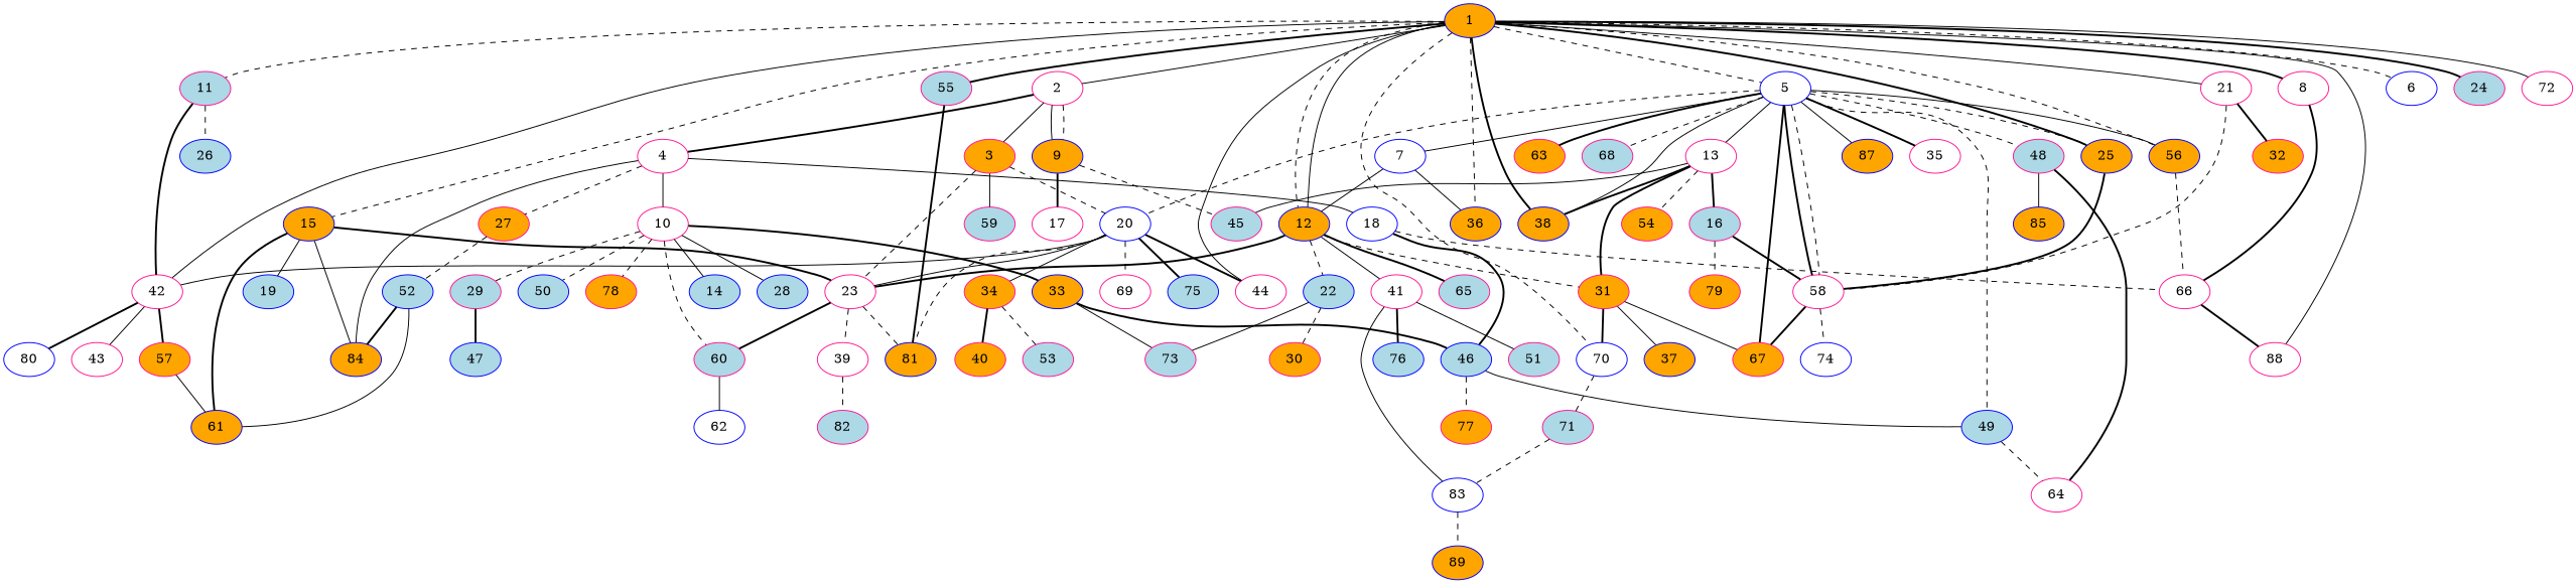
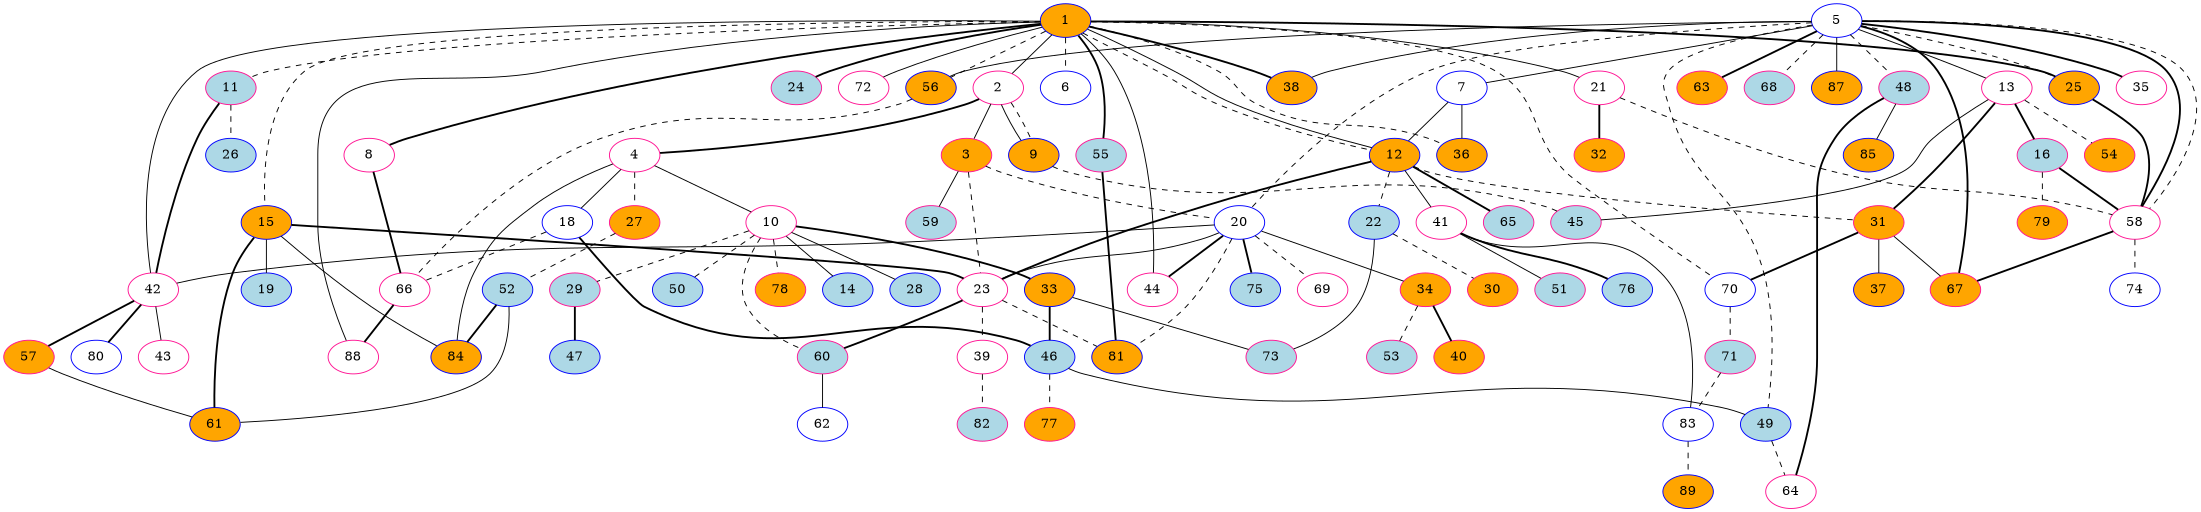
  graph {
    node [color=deeppink fillcolor=orange style=filled]
    edge [style=dashed]
    1 [color=blue]
    2 [fillcolor=white]
    5 [color=blue fillcolor=white]
    6 [color=blue fillcolor=white]
    8 [fillcolor=white]
    11 [fillcolor=lightblue]
    12 [color=blue]
    15 [color=blue]
    21 [fillcolor=white]
    24 [fillcolor=lightblue]
    25 [color=blue]
    36 [color=blue]
    38 [color=blue]
    42 [fillcolor=white]
    44 [fillcolor=white]
    55 [fillcolor=lightblue]
    56 [color=blue]
    70 [color=blue fillcolor=white]
    72 [fillcolor=white]
    88 [fillcolor=white]
    3
    4 [fillcolor=white]
    9 [color=blue]
    20 [color=blue fillcolor=white]
    7 [color=blue fillcolor=white]
    13 [fillcolor=white]
    35 [fillcolor=white]
    48 [fillcolor=lightblue]
    49 [color=blue fillcolor=lightblue]
    58 [fillcolor=white]
    63
    67
    68 [fillcolor=lightblue]
    87 [color=blue]
    66 [fillcolor=white]
    26 [color=blue fillcolor=lightblue]
    23 [fillcolor=white]
    22 [color=blue fillcolor=lightblue]
    31
    41 [fillcolor=white]
    65 [fillcolor=lightblue]
    84 [color=blue]
    19 [color=blue fillcolor=lightblue]
    61 [color=blue]
    32
    43 [fillcolor=white]
    57
    80 [color=blue fillcolor=white]
    81 [color=blue]
    71 [fillcolor=lightblue]
    59 [fillcolor=lightblue]
    10 [fillcolor=white]
    18 [color=blue fillcolor=white]
    27
-   17 [fillcolor=white]
    45 [fillcolor=lightblue]
    34
    69 [fillcolor=white]
    75 [color=blue fillcolor=lightblue]
    60 [fillcolor=lightblue]
    39 [fillcolor=white]
    14 [color=blue fillcolor=lightblue]
    28 [color=blue fillcolor=lightblue]
    29 [fillcolor=lightblue]
    33 [color=blue]
    50 [color=blue fillcolor=lightblue]
    78
    46 [color=blue fillcolor=lightblue]
    52 [color=blue fillcolor=lightblue]
    16 [fillcolor=lightblue]
    54
    64 [fillcolor=white]
    85 [color=blue]
    74 [color=blue fillcolor=white]
    47 [color=blue fillcolor=lightblue]
    73 [fillcolor=lightblue]
    62 [color=blue fillcolor=white]
    30
    37 [color=blue]
    51 [fillcolor=lightblue]
    76 [color=blue fillcolor=lightblue]
    83 [color=blue fillcolor=white]
    79
    77
    40
    53 [fillcolor=lightblue]
    82 [fillcolor=lightblue]
    89 [color=blue]
    1 -- 2 [style=solid]
-   1 -- 5
    1 -- 6
    1 -- 8 [style=bold]
    1 -- 11
    1 -- 12
    1 -- 12 [style=solid]
    1 -- 15
    1 -- 21 [style=solid]
    1 -- 24 [style=bold]
    1 -- 25 [style=bold]
    1 -- 36
    1 -- 38 [style=bold]
    1 -- 42 [style=solid]
    1 -- 44 [style=solid]
    1 -- 55 [style=bold]
    1 -- 56
    1 -- 70
    1 -- 72 [style=solid]
    1 -- 88 [style=solid]
    2 -- 3 [style=solid]
    2 -- 4 [style=bold]
    2 -- 9 [style=solid]
    2 -- 9
    5 -- 25
    5 -- 38 [style=solid]
    5 -- 56 [style=solid]
    5 -- 20
    5 -- 7 [style=solid]
    5 -- 13 [style=solid]
    5 -- 35 [style=bold]
    5 -- 48
    5 -- 49
    5 -- 58 [style=bold]
    5 -- 58
    5 -- 63 [style=bold]
    5 -- 67 [style=bold]
    5 -- 68
    5 -- 87 [style=solid]
    8 -- 66 [style=bold]
    11 -- 42 [style=bold]
    11 -- 26
    12 -- 23 [style=bold]
    12 -- 22
    12 -- 31
    12 -- 41 [style=solid]
    12 -- 65 [style=bold]
    15 -- 23 [style=bold]
    15 -- 84 [style=solid]
    15 -- 19 [style=solid]
    15 -- 61 [style=bold]
    21 -- 58
    21 -- 32 [style=bold]
    25 -- 58 [style=bold]
    42 -- 43 [style=solid]
    42 -- 57 [style=bold]
    42 -- 80 [style=bold]
    55 -- 81 [style=bold]
    56 -- 66
    70 -- 71
    3 -- 20
    3 -- 23
    3 -- 59 [style=solid]
    4 -- 84 [style=solid]
    4 -- 10 [style=solid]
    4 -- 18 [style=solid]
    4 -- 27
-   9 -- 17 [style=bold]
    9 -- 45
    20 -- 42 [style=solid]
    20 -- 44 [style=bold]
    20 -- 23 [style=solid]
    20 -- 81
    20 -- 34 [style=solid]
    20 -- 69
    20 -- 75 [style=bold]
    7 -- 12 [style=solid]
    7 -- 36 [style=solid]
-   13 -- 38 [style=bold]
    13 -- 31 [style=bold]
    13 -- 45 [style=solid]
    13 -- 16 [style=bold]
    13 -- 54
    48 -- 64 [style=bold]
    48 -- 85 [style=solid]
    49 -- 64
    58 -- 67 [style=bold]
    58 -- 74
    66 -- 88 [style=bold]
    23 -- 81
    23 -- 60 [style=bold]
    23 -- 39
    22 -- 73 [style=solid]
    22 -- 30
    31 -- 70 [style=bold]
    31 -- 67 [style=solid]
    31 -- 37 [style=solid]
    41 -- 51 [style=solid]
    41 -- 76 [style=bold]
    41 -- 83 [style=solid]
    57 -- 61 [style=solid]
    71 -- 83
    10 -- 60
    10 -- 14 [style=solid]
    10 -- 28 [style=solid]
    10 -- 29
    10 -- 33 [style=bold]
    10 -- 50
    10 -- 78
    18 -- 66
    18 -- 46 [style=bold]
    27 -- 52
    34 -- 40 [style=bold]
    34 -- 53
    60 -- 62 [style=solid]
    39 -- 82
    29 -- 47 [style=bold]
    33 -- 46 [style=bold]
    33 -- 73 [style=solid]
    46 -- 49 [style=solid]
    46 -- 77
    52 -- 84 [style=bold]
    52 -- 61 [style=solid]
    16 -- 58 [style=bold]
    16 -- 79
    83 -- 89
  }
